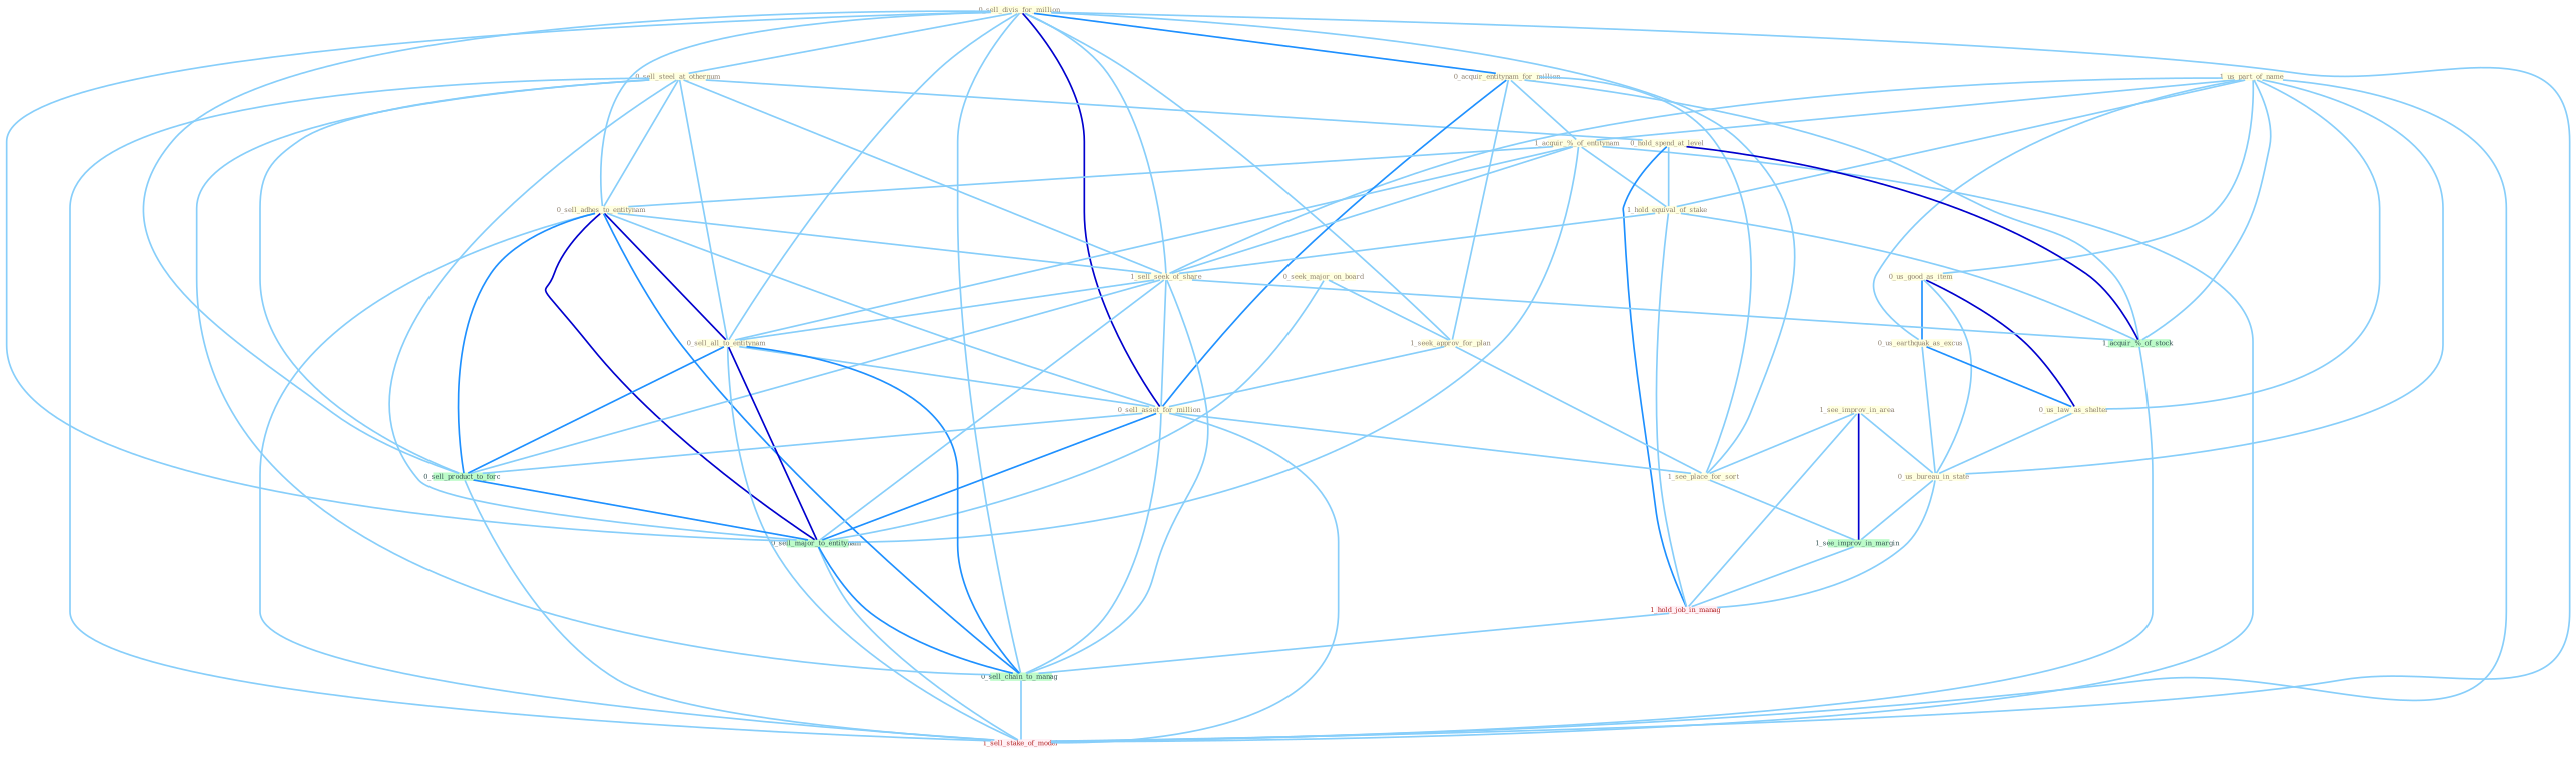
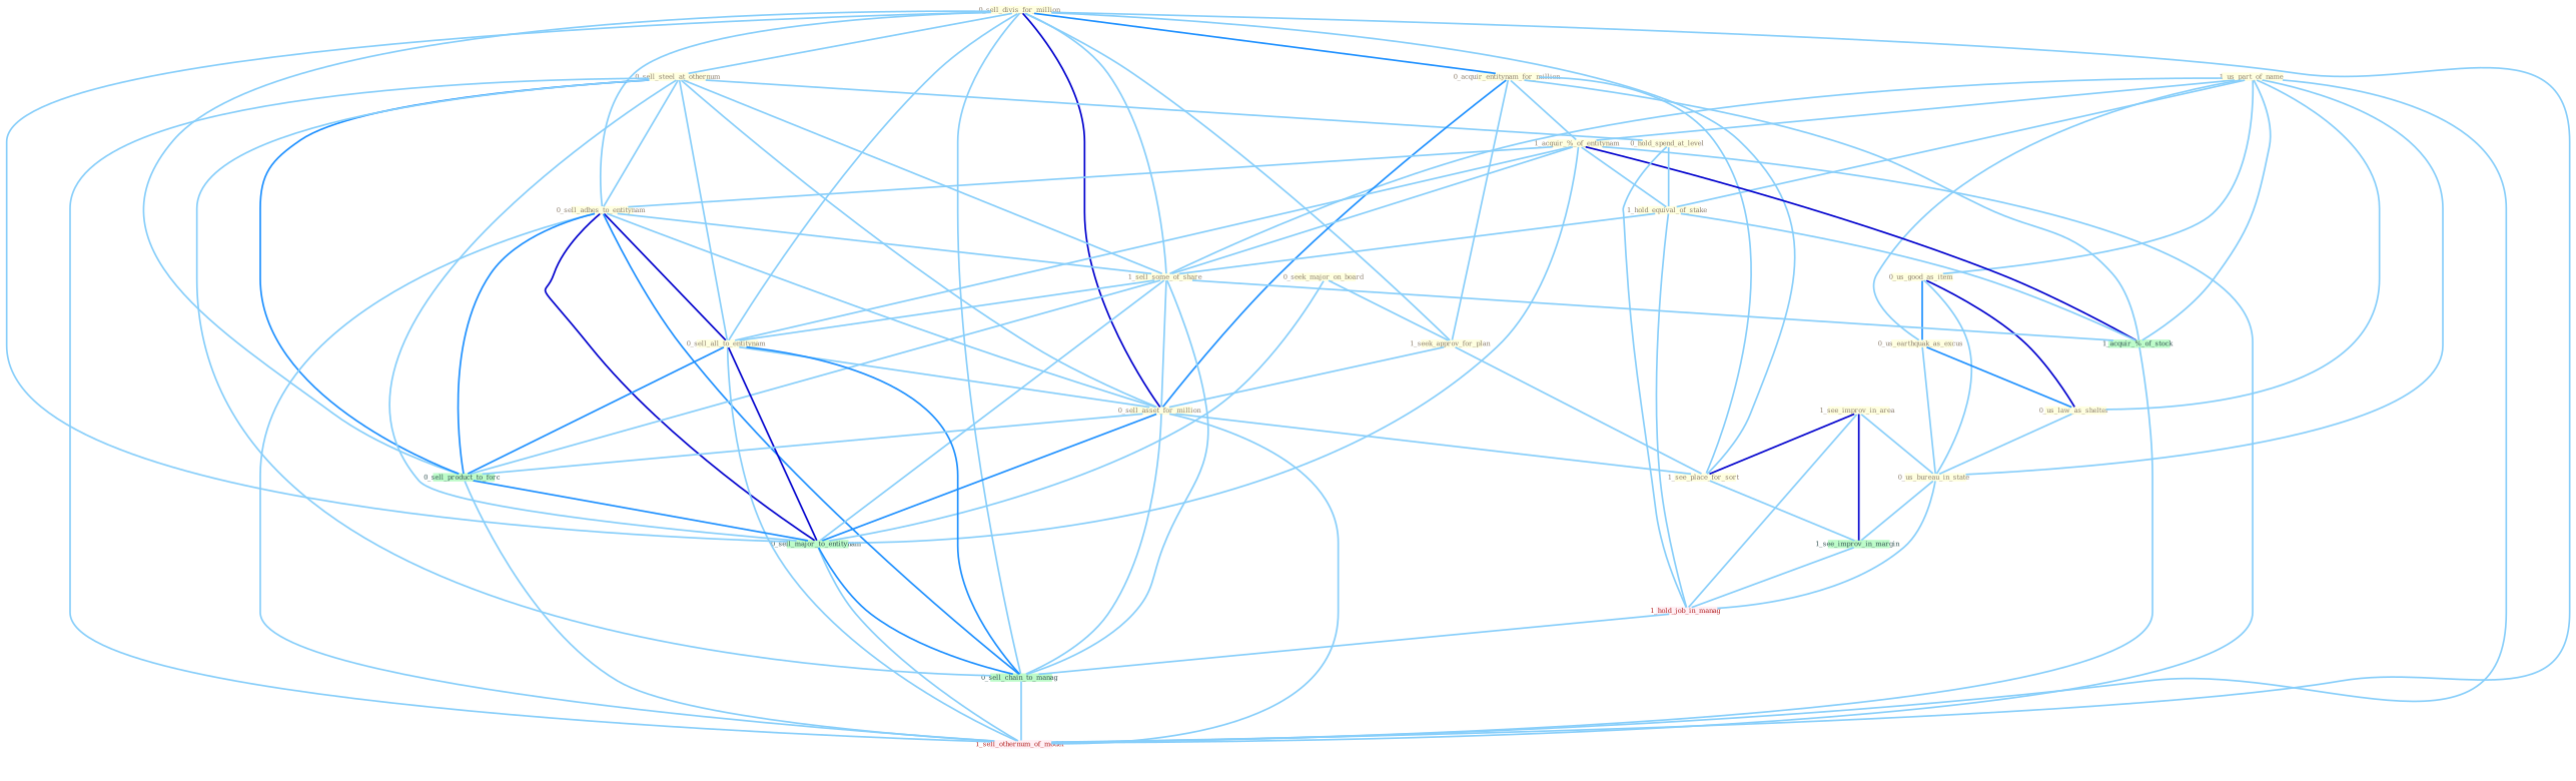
  graph {
    node [color="#ffffe0" fixedsize=true fontcolor="#8b7d6b" fontsize=4 shape=polygon style=filled]
    edge [color="#87cefa" w=1]
    "0_sell_divis_for_million " [height=.06 width=.5]
    "0_sell_steel_at_othernum " [height=.06 width=.5]
    "1_us_part_of_name " [height=.06 width=.5]
    "0_acquir_entitynam_for_million " [height=.06 width=.5]
    "1_acquir_%_of_entitynam " [height=.06 width=.5]
    "0_hold_spend_at_level " [height=.06 width=.5]
    "1_hold_equival_of_stake " [height=.06 width=.5]
    "0_sell_adhes_to_entitynam " [height=.06 width=.5]
    "1_see_improv_in_area " [height=.06 width=.5]
    "0_us_good_as_item " [height=.06 width=.5]
    "0_seek_major_on_board " [height=.06 width=.5]
-   "1_sell_some_of_share " [height=.06 width=.5 label="1_sell_seek_of_share"]
+   "1_sell_some_of_share " [height=.06 width=.5]
    "1_seek_approv_for_plan " [height=.06 width=.5]
    "0_us_earthquak_as_excus " [height=.06 width=.5]
    "0_us_law_as_shelter " [height=.06 width=.5]
    "0_us_bureau_in_state " [height=.06 width=.5]
    "0_sell_all_to_entitynam " [height=.06 width=.5]
    "0_sell_asset_for_million " [height=.06 width=.5]
    "1_see_place_for_sort " [height=.06 width=.5]
    "1_hold_job_in_manag " [color="#fff0f5" fontcolor="#b22222" height=.06 width=.5]
-   "1_sell_othernum_of_model " [color="#fff0f5" fontcolor="#b22222" height=.06 width=.5 label="1_sell_stake_of_model"]
+   "1_sell_othernum_of_model " [color="#fff0f5" fontcolor="#b22222" height=.06 width=.5]
    "0_sell_product_to_forc " [color="#BDFCC9" fontcolor="#2f4f4f" height=.06 width=.5]
    "0_sell_major_to_entitynam " [color="#BDFCC9" fontcolor="#2f4f4f" height=.06 width=.5]
    "0_sell_chain_to_manag " [color="#BDFCC9" fontcolor="#2f4f4f" height=.06 width=.5]
    "1_acquir_%_of_stock " [color="#BDFCC9" fontcolor="#2f4f4f" height=.06 width=.5]
    "1_see_improv_in_margin " [color="#BDFCC9" fontcolor="#2f4f4f" height=.06 width=.5]
    subgraph sub_1 {
      "0_sell_divis_for_million "
      "0_sell_steel_at_othernum "
      "1_us_part_of_name "
      "0_acquir_entitynam_for_million "
      "1_acquir_%_of_entitynam "
      "0_hold_spend_at_level "
      "1_hold_equival_of_stake "
      "0_sell_adhes_to_entitynam "
      "1_see_improv_in_area "
      "0_us_good_as_item "
      "0_seek_major_on_board "
      "1_sell_some_of_share "
      "1_seek_approv_for_plan "
      "0_us_earthquak_as_excus "
      "0_us_law_as_shelter "
      "0_us_bureau_in_state "
      "0_sell_all_to_entitynam "
      "0_sell_asset_for_million "
      "1_see_place_for_sort "
    }
    subgraph sub_2 {
      "1_hold_job_in_manag "
      "1_sell_othernum_of_model "
    }
    "0_sell_divis_for_million " -- "0_sell_steel_at_othernum "
    "0_sell_divis_for_million " -- "0_acquir_entitynam_for_million " [color="#1e90ff" w=2]
    "0_sell_divis_for_million " -- "0_sell_adhes_to_entitynam "
    "0_sell_divis_for_million " -- "1_sell_some_of_share "
    "0_sell_divis_for_million " -- "1_seek_approv_for_plan "
    "0_sell_divis_for_million " -- "0_sell_all_to_entitynam "
    "0_sell_divis_for_million " -- "0_sell_asset_for_million " [color="#0000cd" w=3]
    "0_sell_divis_for_million " -- "1_see_place_for_sort "
    "0_sell_divis_for_million " -- "1_sell_othernum_of_model "
    "0_sell_divis_for_million " -- "0_sell_product_to_forc "
    "0_sell_divis_for_million " -- "0_sell_major_to_entitynam "
    "0_sell_divis_for_million " -- "0_sell_chain_to_manag "
    "0_sell_steel_at_othernum " -- "0_hold_spend_at_level "
    "0_sell_steel_at_othernum " -- "0_sell_adhes_to_entitynam "
    "0_sell_steel_at_othernum " -- "1_sell_some_of_share "
    "0_sell_steel_at_othernum " -- "0_sell_all_to_entitynam "
+   "0_sell_steel_at_othernum " -- "0_sell_asset_for_million "
    "0_sell_steel_at_othernum " -- "1_sell_othernum_of_model "
-   "0_sell_steel_at_othernum " -- "0_sell_product_to_forc "
+   "0_sell_steel_at_othernum " -- "0_sell_product_to_forc " [color="#1e90ff"]
    "0_sell_steel_at_othernum " -- "0_sell_major_to_entitynam "
    "0_sell_steel_at_othernum " -- "0_sell_chain_to_manag "
    "1_us_part_of_name " -- "1_acquir_%_of_entitynam "
    "1_us_part_of_name " -- "1_hold_equival_of_stake "
    "1_us_part_of_name " -- "0_us_good_as_item "
    "1_us_part_of_name " -- "1_sell_some_of_share "
    "1_us_part_of_name " -- "0_us_earthquak_as_excus "
    "1_us_part_of_name " -- "0_us_law_as_shelter "
    "1_us_part_of_name " -- "0_us_bureau_in_state "
    "1_us_part_of_name " -- "1_sell_othernum_of_model "
    "1_us_part_of_name " -- "1_acquir_%_of_stock "
    "0_acquir_entitynam_for_million " -- "1_acquir_%_of_entitynam "
    "0_acquir_entitynam_for_million " -- "1_seek_approv_for_plan "
    "0_acquir_entitynam_for_million " -- "0_sell_asset_for_million " [color="#1e90ff" w=2]
    "0_acquir_entitynam_for_million " -- "1_see_place_for_sort "
    "0_acquir_entitynam_for_million " -- "1_acquir_%_of_stock "
    "1_acquir_%_of_entitynam " -- "1_hold_equival_of_stake "
    "1_acquir_%_of_entitynam " -- "0_sell_adhes_to_entitynam "
    "1_acquir_%_of_entitynam " -- "1_sell_some_of_share "
    "1_acquir_%_of_entitynam " -- "0_sell_all_to_entitynam "
    "1_acquir_%_of_entitynam " -- "1_sell_othernum_of_model "
    "1_acquir_%_of_entitynam " -- "0_sell_major_to_entitynam "
-   "0_hold_spend_at_level " -- "1_acquir_%_of_stock " [color="#0000cd" w=3]
+   "1_acquir_%_of_entitynam " -- "1_acquir_%_of_stock " [color="#0000cd" w=3]
    "0_hold_spend_at_level " -- "1_hold_equival_of_stake "
-   "0_hold_spend_at_level " -- "1_hold_job_in_manag " [color="#1e90ff"]
+   "0_hold_spend_at_level " -- "1_hold_job_in_manag "
    "1_hold_equival_of_stake " -- "1_sell_some_of_share "
    "1_hold_equival_of_stake " -- "1_hold_job_in_manag "
    "1_hold_equival_of_stake " -- "1_acquir_%_of_stock "
    "0_sell_adhes_to_entitynam " -- "1_sell_some_of_share "
    "0_sell_adhes_to_entitynam " -- "0_sell_all_to_entitynam " [color="#0000cd" w=3]
    "0_sell_adhes_to_entitynam " -- "0_sell_asset_for_million "
    "0_sell_adhes_to_entitynam " -- "1_sell_othernum_of_model "
    "0_sell_adhes_to_entitynam " -- "0_sell_product_to_forc " [color="#1e90ff" w=2]
    "0_sell_adhes_to_entitynam " -- "0_sell_major_to_entitynam " [color="#0000cd" w=3]
    "0_sell_adhes_to_entitynam " -- "0_sell_chain_to_manag " [color="#1e90ff" w=2]
    "1_see_improv_in_area " -- "0_us_bureau_in_state "
-   "1_see_improv_in_area " -- "1_see_place_for_sort "
+   "1_see_improv_in_area " -- "1_see_place_for_sort " [color="#0000cd"]
    "1_see_improv_in_area " -- "1_hold_job_in_manag "
    "1_see_improv_in_area " -- "1_see_improv_in_margin " [color="#0000cd" w=3]
    "0_us_good_as_item " -- "0_us_earthquak_as_excus " [color="#1e90ff" w=2]
    "0_us_good_as_item " -- "0_us_law_as_shelter " [color="#0000cd" w=2]
    "0_us_good_as_item " -- "0_us_bureau_in_state "
    "0_seek_major_on_board " -- "1_seek_approv_for_plan "
    "0_seek_major_on_board " -- "0_sell_major_to_entitynam "
    "1_sell_some_of_share " -- "0_sell_all_to_entitynam "
    "1_sell_some_of_share " -- "0_sell_asset_for_million "
    "1_sell_some_of_share " -- "0_sell_product_to_forc "
    "1_sell_some_of_share " -- "0_sell_major_to_entitynam "
    "1_sell_some_of_share " -- "0_sell_chain_to_manag "
    "1_sell_some_of_share " -- "1_acquir_%_of_stock "
    "1_seek_approv_for_plan " -- "0_sell_asset_for_million "
    "1_seek_approv_for_plan " -- "1_see_place_for_sort "
    "0_us_earthquak_as_excus " -- "0_us_law_as_shelter " [color="#1e90ff" w=2]
    "0_us_earthquak_as_excus " -- "0_us_bureau_in_state "
    "0_us_law_as_shelter " -- "0_us_bureau_in_state "
    "0_us_bureau_in_state " -- "1_hold_job_in_manag "
    "0_us_bureau_in_state " -- "1_see_improv_in_margin "
    "0_sell_all_to_entitynam " -- "0_sell_asset_for_million "
    "0_sell_all_to_entitynam " -- "1_sell_othernum_of_model "
    "0_sell_all_to_entitynam " -- "0_sell_product_to_forc " [color="#1e90ff" w=2]
    "0_sell_all_to_entitynam " -- "0_sell_major_to_entitynam " [color="#0000cd" w=3]
    "0_sell_all_to_entitynam " -- "0_sell_chain_to_manag " [color="#1e90ff" w=2]
    "0_sell_asset_for_million " -- "1_see_place_for_sort "
    "0_sell_asset_for_million " -- "1_sell_othernum_of_model "
    "0_sell_asset_for_million " -- "0_sell_product_to_forc "
    "0_sell_asset_for_million " -- "0_sell_major_to_entitynam " [color="#1e90ff"]
    "0_sell_asset_for_million " -- "0_sell_chain_to_manag "
    "1_see_place_for_sort " -- "1_see_improv_in_margin "
    "1_hold_job_in_manag " -- "0_sell_chain_to_manag "
    "0_sell_product_to_forc " -- "1_sell_othernum_of_model "
    "0_sell_product_to_forc " -- "0_sell_major_to_entitynam " [color="#1e90ff" w=2]
    "0_sell_major_to_entitynam " -- "1_sell_othernum_of_model "
    "0_sell_major_to_entitynam " -- "0_sell_chain_to_manag " [color="#1e90ff" w=2]
    "0_sell_chain_to_manag " -- "1_sell_othernum_of_model "
    "1_acquir_%_of_stock " -- "1_sell_othernum_of_model "
    "1_see_improv_in_margin " -- "1_hold_job_in_manag "
  }
